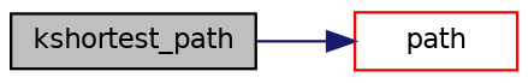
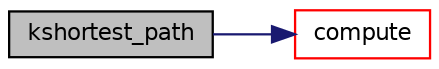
  digraph {
    rankdir=LR
    node [fontname=Helvetica fontsize=10 shape=record style=filled]
    n1 [color=black fillcolor=grey75 fontcolor=black height=0.2 label=kshortest_path width=0.4]
-   n2 [color=red fillcolor=white height=0.2 label=path width=0.4]
+   n2 [color=red fillcolor=white height=0.2 label=compute width=0.4]
    n1 -> n2 [color=midnightblue fontname=Helvetica fontsize=10 labelfontname=Helvetica labelfontsize=10 style=solid]
  }
